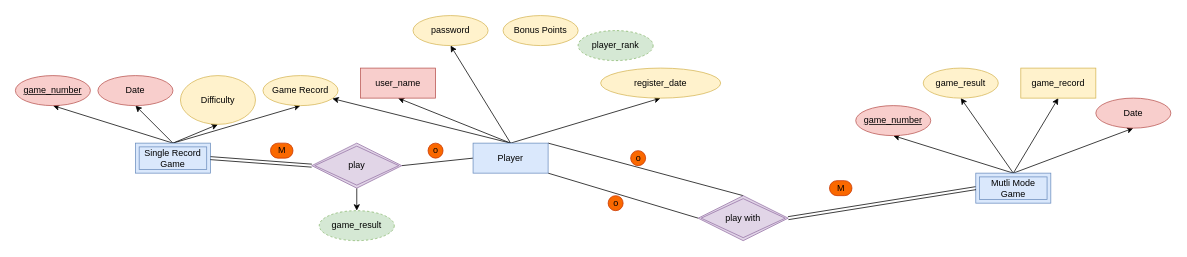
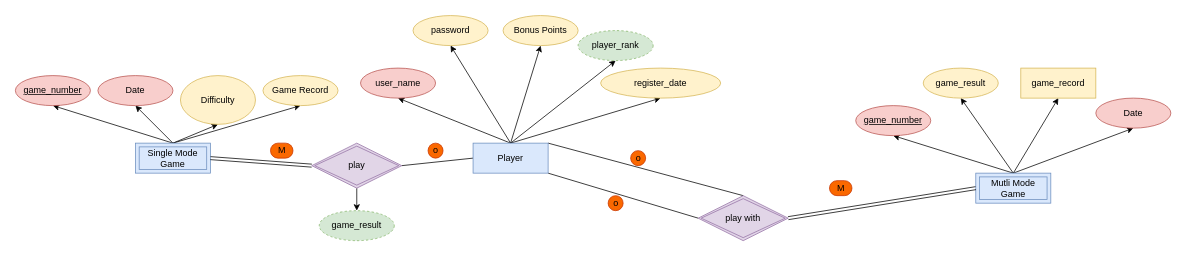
  <mxCell id="0" />
  <mxCell id="1" parent="0" />
  <mxCell id="2" style="rounded=0;orthogonalLoop=1;jettySize=auto;html=1;exitX=0.5;exitY=0;exitDx=0;exitDy=0;entryX=0.5;entryY=1;entryDx=0;entryDy=0;" parent="1" source="10" target="11" edge="1"><mxGeometry relative="1" as="geometry" /></mxCell>
  <mxCell id="3" style="edgeStyle=none;rounded=0;orthogonalLoop=1;jettySize=auto;html=1;exitX=0.5;exitY=0;exitDx=0;exitDy=0;entryX=0.5;entryY=1;entryDx=0;entryDy=0;" parent="1" source="10" target="12" edge="1"><mxGeometry relative="1" as="geometry" /></mxCell>
  <mxCell id="4" style="edgeStyle=none;rounded=0;orthogonalLoop=1;jettySize=auto;html=1;exitX=0.5;exitY=0;exitDx=0;exitDy=0;entryX=0.5;entryY=1;entryDx=0;entryDy=0;endArrow=classic;endFill=1;" parent="1" source="10" target="14" edge="1"><mxGeometry relative="1" as="geometry" /></mxCell>
  <mxCell id="5" style="edgeStyle=none;rounded=0;orthogonalLoop=1;jettySize=auto;html=1;exitX=0;exitY=0.5;exitDx=0;exitDy=0;entryX=1;entryY=0.5;entryDx=0;entryDy=0;endArrow=none;endFill=0;" parent="1" source="10" target="28" edge="1"><mxGeometry relative="1" as="geometry" /></mxCell>
  <mxCell id="6" style="edgeStyle=none;rounded=0;orthogonalLoop=1;jettySize=auto;html=1;exitX=1;exitY=0;exitDx=0;exitDy=0;entryX=0.5;entryY=0;entryDx=0;entryDy=0;endArrow=none;endFill=0;" parent="1" source="10" target="30" edge="1"><mxGeometry relative="1" as="geometry" /></mxCell>
  <mxCell id="7" style="edgeStyle=none;rounded=0;orthogonalLoop=1;jettySize=auto;html=1;exitX=1;exitY=1;exitDx=0;exitDy=0;entryX=0;entryY=0.5;entryDx=0;entryDy=0;endArrow=none;endFill=0;" parent="1" source="10" target="30" edge="1"><mxGeometry relative="1" as="geometry" /></mxCell>
- <mxCell id="8" style="edgeStyle=none;rounded=0;orthogonalLoop=1;jettySize=auto;html=1;exitX=0.5;exitY=0;exitDx=0;exitDy=0;endArrow=classic;endFill=1;" parent="1" source="10" target="38" edge="1"><mxGeometry relative="1" as="geometry" /></mxCell>
+ <mxCell id="8" style="edgeStyle=none;rounded=0;orthogonalLoop=1;jettySize=auto;html=1;exitX=0.5;exitY=0;exitDx=0;exitDy=0;entryX=0.5;entryY=1;entryDx=0;entryDy=0;endArrow=classic;endFill=1;" parent="1" source="10" target="39" edge="1"><mxGeometry relative="1" as="geometry" /></mxCell>
+ <mxCell id="9" style="edgeStyle=none;rounded=0;orthogonalLoop=1;jettySize=auto;html=1;exitX=0.5;exitY=0;exitDx=0;exitDy=0;entryX=0.5;entryY=1;entryDx=0;entryDy=0;endArrow=classic;endFill=1;" parent="1" source="10" target="40" edge="1"><mxGeometry relative="1" as="geometry" /></mxCell>
  <mxCell id="10" value="Player" style="whiteSpace=wrap;html=1;align=center;fillColor=#dae8fc;strokeColor=#6c8ebf;" parent="1" vertex="1"><mxGeometry x="630" y="190" width="100" height="40" as="geometry" /></mxCell>
- <mxCell id="11" value="user_name" style="whiteSpace=wrap;html=1;align=center;fillColor=#f8cecc;strokeColor=#b85450;rounded=0;" parent="1" vertex="1"><mxGeometry x="480" y="90" width="100" height="40" as="geometry" /></mxCell>
+ <mxCell id="11" value="user_name" style="ellipse;whiteSpace=wrap;html=1;align=center;fillColor=#f8cecc;strokeColor=#b85450;" parent="1" vertex="1"><mxGeometry x="480" y="90" width="100" height="40" as="geometry" /></mxCell>
  <mxCell id="12" value="password" style="ellipse;whiteSpace=wrap;html=1;align=center;fillColor=#fff2cc;strokeColor=#d6b656;" parent="1" vertex="1"><mxGeometry x="550" y="20" width="100" height="40" as="geometry" /></mxCell>
  <mxCell id="13" value="M" style="text;html=1;resizable=0;autosize=1;align=center;verticalAlign=middle;points=[];fillColor=#fa6800;strokeColor=#C73500;rounded=1;arcSize=28;fontColor=#000000;shadow=0;sketch=0;glass=0;fillOpacity=100;strokeOpacity=100;imageWidth=50;imageHeight=50;absoluteArcSize=1;" parent="1" vertex="1"><mxGeometry x="360" y="190" width="30" height="20" as="geometry" /></mxCell>
  <mxCell id="14" value="register_date&lt;br&gt;" style="ellipse;whiteSpace=wrap;html=1;align=center;fillColor=#fff2cc;strokeColor=#d6b656;" parent="1" vertex="1"><mxGeometry x="800" y="90" width="160" height="40" as="geometry" /></mxCell>
  <mxCell id="15" style="edgeStyle=none;rounded=0;orthogonalLoop=1;jettySize=auto;html=1;exitX=0.5;exitY=0;exitDx=0;exitDy=0;entryX=0.5;entryY=1;entryDx=0;entryDy=0;endArrow=classic;endFill=1;" parent="1" source="19" target="25" edge="1"><mxGeometry relative="1" as="geometry" /></mxCell>
  <mxCell id="16" style="edgeStyle=none;rounded=0;orthogonalLoop=1;jettySize=auto;html=1;exitX=0.5;exitY=0;exitDx=0;exitDy=0;entryX=0.5;entryY=1;entryDx=0;entryDy=0;endArrow=classic;endFill=1;" parent="1" source="19" target="33" edge="1"><mxGeometry relative="1" as="geometry" /></mxCell>
  <mxCell id="17" style="edgeStyle=none;rounded=0;orthogonalLoop=1;jettySize=auto;html=1;exitX=0.5;exitY=0;exitDx=0;exitDy=0;entryX=0.5;entryY=1;entryDx=0;entryDy=0;endArrow=classic;endFill=1;" parent="1" source="19" target="38" edge="1"><mxGeometry relative="1" as="geometry" /></mxCell>
  <mxCell id="18" style="edgeStyle=none;rounded=0;orthogonalLoop=1;jettySize=auto;html=1;exitX=0.5;exitY=0;exitDx=0;exitDy=0;entryX=0.5;entryY=1;entryDx=0;entryDy=0;" parent="1" source="19" target="41" edge="1"><mxGeometry relative="1" as="geometry" /></mxCell>
- <mxCell id="19" value="Single Record Game" style="shape=ext;margin=3;double=1;whiteSpace=wrap;html=1;align=center;rounded=0;shadow=0;glass=0;sketch=0;fillColor=#dae8fc;strokeColor=#6c8ebf;" parent="1" vertex="1"><mxGeometry x="180" y="190" width="100" height="40" as="geometry" /></mxCell>
+ <mxCell id="19" value="Single Mode Game" style="shape=ext;margin=3;double=1;whiteSpace=wrap;html=1;align=center;rounded=0;shadow=0;glass=0;sketch=0;fillColor=#dae8fc;strokeColor=#6c8ebf;" parent="1" vertex="1"><mxGeometry x="180" y="190" width="100" height="40" as="geometry" /></mxCell>
  <mxCell id="20" style="edgeStyle=none;rounded=0;orthogonalLoop=1;jettySize=auto;html=1;exitX=0.5;exitY=0;exitDx=0;exitDy=0;entryX=0.5;entryY=1;entryDx=0;entryDy=0;endArrow=classic;endFill=1;" parent="1" source="24" target="37" edge="1"><mxGeometry relative="1" as="geometry" /></mxCell>
  <mxCell id="21" style="edgeStyle=none;rounded=0;orthogonalLoop=1;jettySize=auto;html=1;exitX=0.5;exitY=0;exitDx=0;exitDy=0;entryX=0.5;entryY=1;entryDx=0;entryDy=0;" parent="1" source="24" target="42" edge="1"><mxGeometry relative="1" as="geometry" /></mxCell>
  <mxCell id="22" style="edgeStyle=none;rounded=0;orthogonalLoop=1;jettySize=auto;html=1;exitX=0.5;exitY=0;exitDx=0;exitDy=0;entryX=0.5;entryY=1;entryDx=0;entryDy=0;" parent="1" source="24" target="43" edge="1"><mxGeometry relative="1" as="geometry" /></mxCell>
  <mxCell id="23" style="rounded=0;orthogonalLoop=1;jettySize=auto;html=1;exitX=0.5;exitY=0;exitDx=0;exitDy=0;entryX=0.5;entryY=1;entryDx=0;entryDy=0;" edge="1" parent="1" source="24" target="45"><mxGeometry relative="1" as="geometry" /></mxCell>
  <mxCell id="24" value="Mutli Mode Game" style="shape=ext;margin=3;double=1;whiteSpace=wrap;html=1;align=center;rounded=0;shadow=0;glass=0;sketch=0;fillColor=#dae8fc;strokeColor=#6c8ebf;" parent="1" vertex="1"><mxGeometry x="1300" y="230" width="100" height="40" as="geometry" /></mxCell>
  <mxCell id="25" value="Difficulty&lt;br&gt;" style="ellipse;whiteSpace=wrap;html=1;align=center;rounded=0;shadow=0;glass=0;sketch=0;fillColor=#fff2cc;strokeColor=#d6b656;" parent="1" vertex="1"><mxGeometry x="240" y="100" width="100" height="65" as="geometry" /></mxCell>
  <mxCell id="26" style="edgeStyle=none;rounded=0;orthogonalLoop=1;jettySize=auto;html=1;exitX=0.5;exitY=1;exitDx=0;exitDy=0;entryX=0.5;entryY=0;entryDx=0;entryDy=0;endArrow=classic;endFill=1;" parent="1" source="28" target="32" edge="1"><mxGeometry relative="1" as="geometry" /></mxCell>
  <mxCell id="27" style="edgeStyle=none;rounded=0;orthogonalLoop=1;jettySize=auto;html=1;exitX=0;exitY=0.5;exitDx=0;exitDy=0;entryX=1;entryY=0.5;entryDx=0;entryDy=0;endArrow=classic;endFill=1;shape=link;" parent="1" source="28" target="19" edge="1"><mxGeometry relative="1" as="geometry" /></mxCell>
  <mxCell id="28" value="play" style="shape=rhombus;double=1;perimeter=rhombusPerimeter;whiteSpace=wrap;html=1;align=center;rounded=0;shadow=0;glass=0;sketch=0;fillColor=#e1d5e7;strokeColor=#9673a6;" parent="1" vertex="1"><mxGeometry x="415" y="190" width="120" height="60" as="geometry" /></mxCell>
  <mxCell id="29" style="edgeStyle=none;rounded=0;orthogonalLoop=1;jettySize=auto;html=1;exitX=1;exitY=0.5;exitDx=0;exitDy=0;entryX=0;entryY=0.5;entryDx=0;entryDy=0;endArrow=none;endFill=0;shape=link;" parent="1" source="30" target="24" edge="1"><mxGeometry relative="1" as="geometry" /></mxCell>
  <mxCell id="30" value="play with&lt;br&gt;" style="shape=rhombus;double=1;perimeter=rhombusPerimeter;whiteSpace=wrap;html=1;align=center;rounded=0;shadow=0;glass=0;sketch=0;fillColor=#e1d5e7;strokeColor=#9673a6;" parent="1" vertex="1"><mxGeometry x="930" y="260" width="120" height="60" as="geometry" /></mxCell>
  <mxCell id="31" value="o" style="text;html=1;resizable=0;autosize=1;align=center;verticalAlign=middle;points=[];fillColor=#fa6800;strokeColor=#C73500;rounded=1;arcSize=30;fontColor=#000000;shadow=0;sketch=0;glass=0;fillOpacity=100;strokeOpacity=100;imageWidth=50;imageHeight=50;absoluteArcSize=1;" parent="1" vertex="1"><mxGeometry x="570" y="190" width="20" height="20" as="geometry" /></mxCell>
  <mxCell id="32" value="game_result" style="ellipse;whiteSpace=wrap;html=1;align=center;dashed=1;rounded=0;shadow=0;glass=0;sketch=0;fillColor=#d5e8d4;strokeColor=#82b366;" parent="1" vertex="1"><mxGeometry x="425" y="280" width="100" height="40" as="geometry" /></mxCell>
  <mxCell id="33" value="Date" style="ellipse;whiteSpace=wrap;html=1;align=center;rounded=0;shadow=0;glass=0;sketch=0;fillColor=#f8cecc;strokeColor=#b85450;" parent="1" vertex="1"><mxGeometry x="130" y="100" width="100" height="40" as="geometry" /></mxCell>
  <mxCell id="34" value="M" style="text;html=1;resizable=0;autosize=1;align=center;verticalAlign=middle;points=[];fillColor=#fa6800;strokeColor=#C73500;rounded=1;arcSize=28;fontColor=#000000;shadow=0;sketch=0;glass=0;fillOpacity=100;strokeOpacity=100;imageWidth=50;imageHeight=50;absoluteArcSize=1;" parent="1" vertex="1"><mxGeometry x="1105" y="240" width="30" height="20" as="geometry" /></mxCell>
  <mxCell id="35" value="o" style="text;html=1;resizable=0;autosize=1;align=center;verticalAlign=middle;points=[];fillColor=#fa6800;strokeColor=#C73500;rounded=1;arcSize=30;fontColor=#000000;shadow=0;sketch=0;glass=0;fillOpacity=100;strokeOpacity=100;imageWidth=50;imageHeight=50;absoluteArcSize=1;" parent="1" vertex="1"><mxGeometry x="840" y="200" width="20" height="20" as="geometry" /></mxCell>
  <mxCell id="36" value="o" style="text;html=1;resizable=0;autosize=1;align=center;verticalAlign=middle;points=[];fillColor=#fa6800;strokeColor=#C73500;rounded=1;arcSize=30;fontColor=#000000;shadow=0;sketch=0;glass=0;fillOpacity=100;strokeOpacity=100;imageWidth=50;imageHeight=50;absoluteArcSize=1;" parent="1" vertex="1"><mxGeometry x="810" y="260" width="20" height="20" as="geometry" /></mxCell>
  <mxCell id="37" value="Date" style="ellipse;whiteSpace=wrap;html=1;align=center;rounded=0;shadow=0;glass=0;sketch=0;fillColor=#f8cecc;strokeColor=#b85450;" parent="1" vertex="1"><mxGeometry x="1460" y="130" width="100" height="40" as="geometry" /></mxCell>
  <mxCell id="38" value="Game Record" style="ellipse;whiteSpace=wrap;html=1;align=center;rounded=0;shadow=0;glass=0;sketch=0;fillColor=#fff2cc;strokeColor=#d6b656;" parent="1" vertex="1"><mxGeometry x="350" y="100" width="100" height="40" as="geometry" /></mxCell>
  <mxCell id="39" value="Bonus Points&lt;br&gt;" style="ellipse;whiteSpace=wrap;html=1;align=center;rounded=0;shadow=0;glass=0;sketch=0;fillColor=#fff2cc;strokeColor=#d6b656;" parent="1" vertex="1"><mxGeometry x="670" y="20" width="100" height="40" as="geometry" /></mxCell>
  <mxCell id="40" value="player_rank" style="ellipse;whiteSpace=wrap;html=1;align=center;dashed=1;rounded=0;shadow=0;glass=0;sketch=0;fillColor=#d5e8d4;strokeColor=#82b366;" parent="1" vertex="1"><mxGeometry x="770" y="40" width="100" height="40" as="geometry" /></mxCell>
  <mxCell id="41" value="&lt;u&gt;game_number&lt;/u&gt;" style="ellipse;whiteSpace=wrap;html=1;align=center;rounded=0;shadow=0;glass=0;sketch=0;fillColor=#f8cecc;strokeColor=#b85450;" parent="1" vertex="1"><mxGeometry x="20" y="100" width="100" height="40" as="geometry" /></mxCell>
  <mxCell id="42" value="&lt;u&gt;game_number&lt;/u&gt;" style="ellipse;whiteSpace=wrap;html=1;align=center;rounded=0;shadow=0;glass=0;sketch=0;fillColor=#f8cecc;strokeColor=#b85450;" parent="1" vertex="1"><mxGeometry x="1140" y="140" width="100" height="40" as="geometry" /></mxCell>
  <mxCell id="43" value="game_record&lt;br&gt;" style="whiteSpace=wrap;html=1;align=center;shadow=0;glass=0;sketch=0;fillColor=#fff2cc;strokeColor=#d6b656;rounded=0;" parent="1" vertex="1"><mxGeometry x="1360" y="90" width="100" height="40" as="geometry" /></mxCell>
  <mxCell id="44" style="edgeStyle=none;rounded=0;orthogonalLoop=1;jettySize=auto;html=1;exitX=0.5;exitY=1;exitDx=0;exitDy=0;" parent="1" edge="1"><mxGeometry relative="1" as="geometry"><mxPoint x="1160" y="150" as="sourcePoint" /><mxPoint x="1160" y="150" as="targetPoint" /></mxGeometry></mxCell>
  <mxCell id="45" value="game_result" style="ellipse;whiteSpace=wrap;html=1;align=center;fillColor=#fff2cc;strokeColor=#d6b656;" vertex="1" parent="1"><mxGeometry x="1230" y="90" width="100" height="40" as="geometry" /></mxCell>
